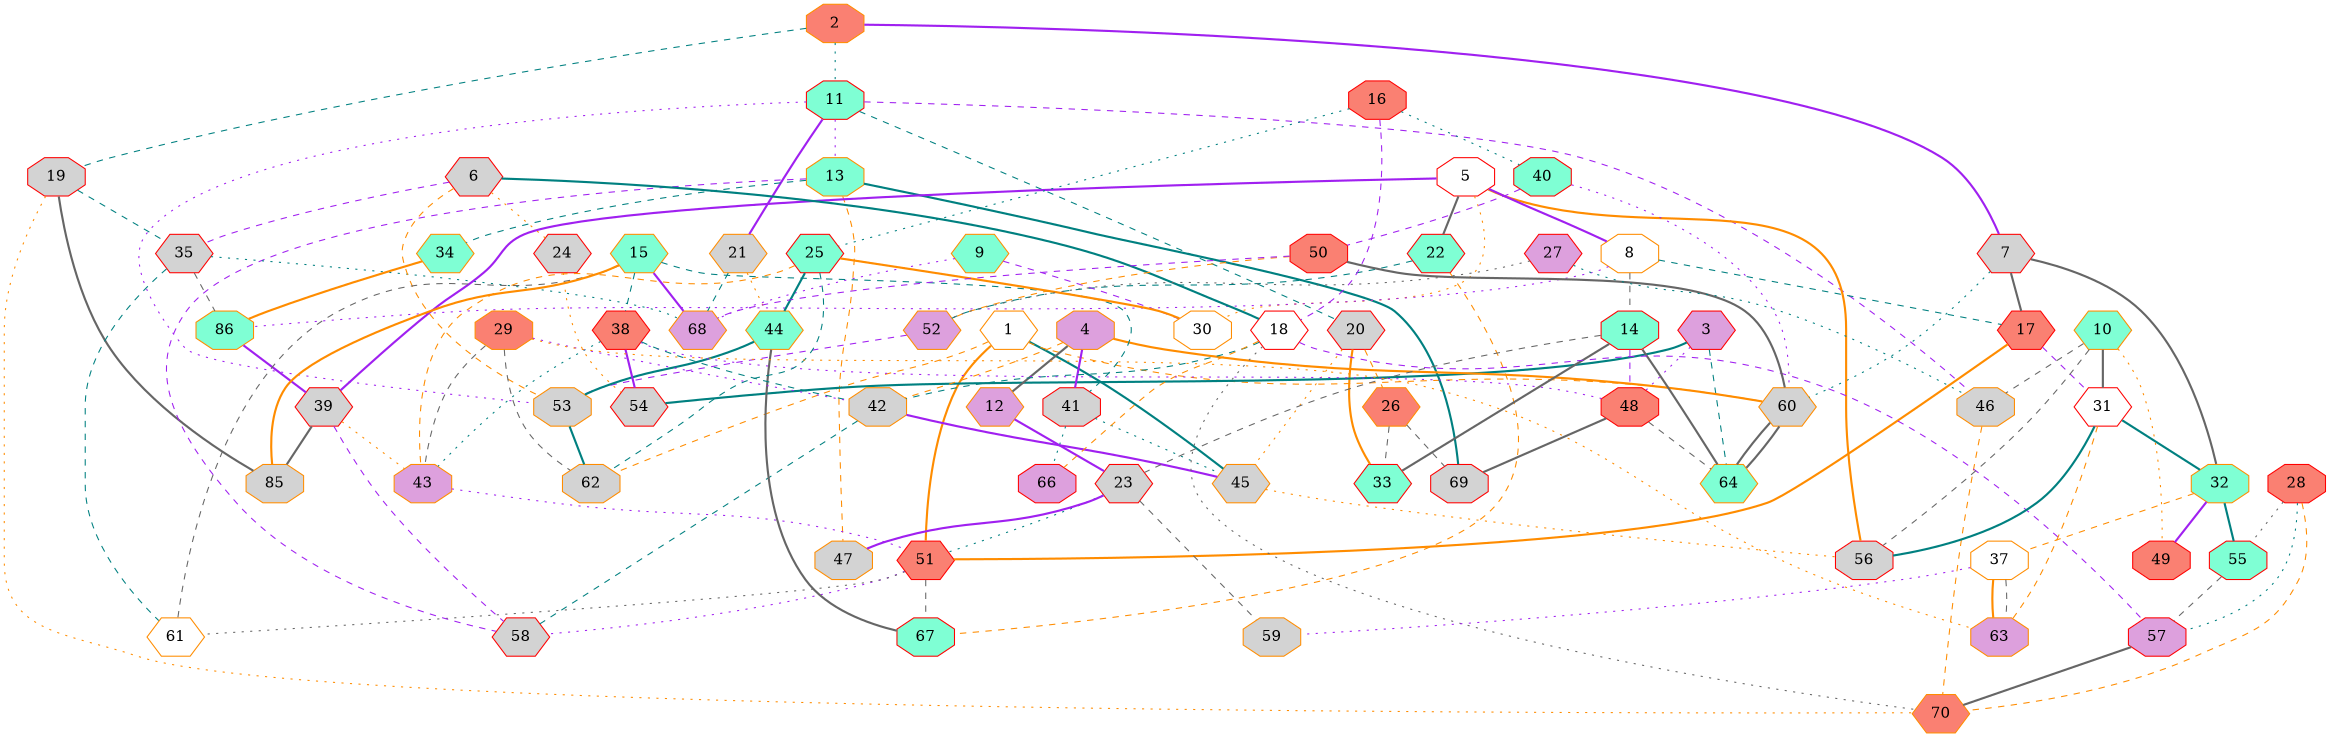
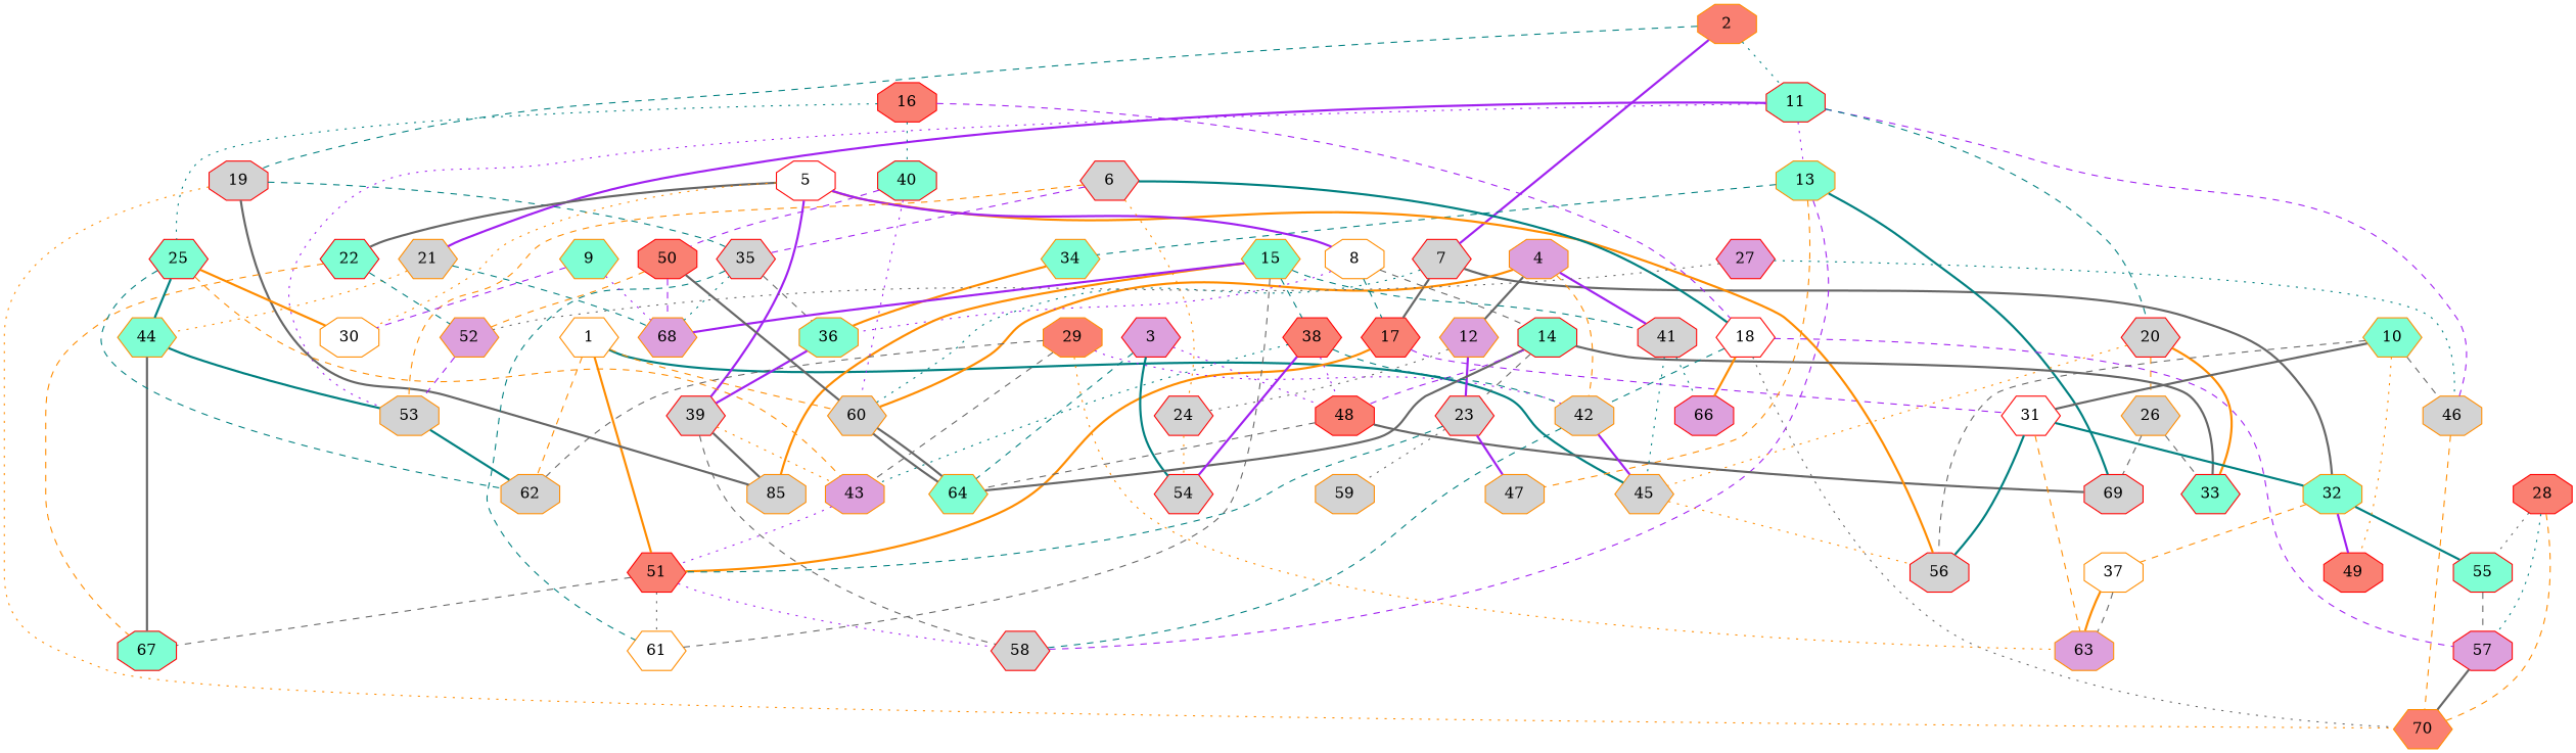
  graph {
    node [color=red fillcolor=lightgrey shape=hexagon style=filled]
    edge [color=teal style=dashed]
    1 [color=darkorange fillcolor=white]
    45 [color=darkorange]
    51 [fillcolor=salmon]
    60 [color=darkorange]
    62 [color=darkorange shape=octagon]
    56 [shape=octagon]
    58
    61 [color=darkorange fillcolor=white]
    67 [fillcolor=aquamarine shape=octagon]
    64 [color=darkorange fillcolor=aquamarine]
    2 [color=darkorange fillcolor=salmon shape=octagon]
    7
    11 [fillcolor=aquamarine shape=octagon]
    19 [shape=octagon]
    17 [fillcolor=salmon]
    32 [color=darkorange fillcolor=aquamarine shape=octagon]
    53 [color=darkorange shape=octagon]
    46 [color=darkorange shape=octagon]
    13 [color=darkorange fillcolor=aquamarine shape=octagon]
    20
    21 [color=darkorange]
    35
    n23 [color=darkorange label=85 shape=octagon]
    70 [color=darkorange fillcolor=salmon]
    3 [fillcolor=plum]
    48 [fillcolor=salmon shape=octagon]
    54
    69 [shape=octagon]
    4 [color=darkorange fillcolor=plum shape=octagon]
    12 [color=darkorange fillcolor=plum]
    41 [shape=octagon]
    42 [color=darkorange shape=octagon]
    24
    23
    66 [fillcolor=plum shape=octagon]
    5 [fillcolor=white shape=octagon]
    8 [color=darkorange fillcolor=white shape=octagon]
    22 [fillcolor=aquamarine]
    30 [color=darkorange fillcolor=white shape=octagon]
    39
    14 [fillcolor=aquamarine shape=octagon]
-   36 [color=darkorange fillcolor=aquamarine shape=octagon label=86]
+   36 [color=darkorange fillcolor=aquamarine shape=octagon]
    52 [color=darkorange fillcolor=plum]
    43 [color=darkorange fillcolor=plum shape=octagon]
    18 [fillcolor=white]
    6
    57 [fillcolor=plum shape=octagon]
    68 [color=darkorange fillcolor=plum]
    31 [fillcolor=white]
    49 [fillcolor=salmon shape=octagon]
    55 [fillcolor=aquamarine shape=octagon]
    37 [color=darkorange fillcolor=white shape=octagon]
    33 [fillcolor=aquamarine]
    9 [color=darkorange fillcolor=aquamarine]
    10 [color=darkorange fillcolor=aquamarine]
    63 [color=darkorange fillcolor=plum shape=octagon]
    34 [color=darkorange fillcolor=aquamarine]
    47 [color=darkorange shape=octagon]
-   26 [color=darkorange fillcolor=salmon]
+   26 [color=darkorange]
    44 [color=darkorange fillcolor=aquamarine]
    59 [color=darkorange shape=octagon]
    15 [color=darkorange fillcolor=aquamarine]
    38 [fillcolor=salmon]
    16 [fillcolor=salmon shape=octagon]
    25 [fillcolor=aquamarine]
    40 [fillcolor=aquamarine shape=octagon]
    50 [fillcolor=salmon shape=octagon]
    27 [fillcolor=plum]
    28 [fillcolor=salmon shape=octagon]
    29 [color=darkorange fillcolor=salmon shape=octagon]
    1 -- 45 [style=bold]
    1 -- 51 [color=darkorange style=bold]
    1 -- 60 [color=darkorange]
    1 -- 62 [color=darkorange]
    45 -- 56 [color=darkorange style=dotted]
    51 -- 58 [color=purple style=dotted]
    51 -- 61 [color=gray40 style=dotted]
    51 -- 67 [color=gray40]
    60 -- 64 [color=gray40 style=bold]
    60 -- 64 [color=gray40 style=bold]
    2 -- 7 [color=purple style=bold]
    2 -- 11 [style=dotted]
    2 -- 19
    7 -- 60 [style=dotted]
    7 -- 17 [color=gray40 style=bold]
    7 -- 32 [color=gray40 style=bold]
    11 -- 53 [color=purple style=dotted]
    11 -- 46 [color=purple]
    11 -- 13 [color=purple style=dotted]
    11 -- 20
    11 -- 21 [color=purple style=bold]
    19 -- 35
    19 -- n23 [color=gray40 style=bold]
    19 -- 70 [color=darkorange style=dotted]
    17 -- 51 [color=darkorange style=bold]
    17 -- 31 [color=purple]
    32 -- 49 [color=purple style=bold]
    32 -- 55 [style=bold]
    32 -- 37 [color=darkorange]
    53 -- 62 [style=bold]
    46 -- 70 [color=darkorange]
    13 -- 58 [color=purple]
    13 -- 69 [style=bold]
    13 -- 34
    13 -- 47 [color=darkorange]
    20 -- 45 [color=darkorange style=dotted]
    20 -- 33 [color=darkorange style=bold]
    20 -- 26 [color=darkorange]
    21 -- 68
    21 -- 44 [color=darkorange style=dotted]
    35 -- 61
    35 -- 36 [color=gray40]
    35 -- 68 [style=dotted]
    3 -- 64
    3 -- 48 [color=purple style=dotted]
    3 -- 54 [style=bold]
    48 -- 64 [color=gray40]
    48 -- 69 [color=gray40 style=bold]
    4 -- 60 [color=darkorange style=bold]
    4 -- 12 [color=gray40 style=bold]
    4 -- 41 [color=purple style=bold]
    4 -- 42 [color=darkorange]
+   12 -- 24 [color=gray40 style=dotted]
    12 -- 23 [color=purple style=bold]
    41 -- 45 [style=dotted]
    41 -- 66 [style=dotted]
    42 -- 45 [color=purple style=bold]
    42 -- 58
    24 -- 54 [color=darkorange style=dotted]
-   23 -- 51 [style=dotted]
+   23 -- 51
    23 -- 47 [color=purple style=bold]
-   23 -- 59 [color=gray40]
+   23 -- 59 [color=gray40 style=dotted]
    5 -- 56 [color=darkorange style=bold]
    5 -- 8 [color=purple style=bold]
    5 -- 22 [color=gray40 style=bold]
    5 -- 30 [color=darkorange style=dotted]
    5 -- 39 [color=purple style=bold]
    8 -- 17
    8 -- 14 [color=gray40]
    8 -- 36 [color=purple style=dotted]
    22 -- 67 [color=darkorange]
    22 -- 52
-   39 -- 58 [color=purple]
+   39 -- 58 [color=gray40]
    39 -- n23 [color=gray40 style=bold]
    39 -- 43 [color=darkorange style=dotted]
    14 -- 64 [color=gray40 style=bold]
    14 -- 48 [color=purple]
    14 -- 23 [color=gray40]
    14 -- 33 [color=gray40 style=bold]
    36 -- 39 [color=purple style=bold]
    52 -- 53 [color=purple]
    43 -- 51 [color=purple style=dotted]
    18 -- 70 [color=gray40 style=dotted]
    18 -- 42
-   18 -- 66 [color=darkorange]
+   18 -- 66 [color=darkorange style=bold]
    18 -- 57 [color=purple]
    6 -- 53 [color=darkorange]
    6 -- 35 [color=purple]
    6 -- 24 [color=darkorange style=dotted]
    6 -- 18 [style=bold]
    57 -- 70 [color=gray40 style=bold]
    31 -- 56 [style=bold]
    31 -- 32 [style=bold]
    31 -- 63 [color=darkorange]
    55 -- 57 [color=gray40]
    37 -- 63 [color=darkorange style=bold]
    37 -- 63 [color=gray40]
-   37 -- 59 [color=purple style=dotted]
    9 -- 30 [color=purple]
    9 -- 68 [color=purple style=dotted]
    10 -- 56 [color=gray40]
    10 -- 46 [color=gray40]
    10 -- 31 [color=gray40 style=bold]
    10 -- 49 [color=darkorange style=dotted]
    34 -- 36 [color=darkorange style=bold]
    26 -- 69 [color=gray40]
    26 -- 33 [color=gray40]
    44 -- 67 [color=gray40 style=bold]
    44 -- 53 [style=bold]
    15 -- 61 [color=gray40]
    15 -- n23 [color=darkorange style=bold]
    15 -- 41
    15 -- 68 [color=purple style=bold]
    15 -- 38
    38 -- 48 [color=purple style=dotted]
    38 -- 54 [color=purple style=bold]
    38 -- 42
    38 -- 43 [style=dotted]
    16 -- 18 [color=purple]
    16 -- 25 [style=dotted]
    16 -- 40 [style=dotted]
    25 -- 62
    25 -- 30 [color=darkorange style=bold]
    25 -- 43 [color=darkorange]
    25 -- 44 [style=bold]
    40 -- 60 [color=purple style=dotted]
    40 -- 50 [color=purple]
    50 -- 60 [color=gray40 style=bold]
    50 -- 52 [color=darkorange]
    50 -- 68 [color=purple]
    27 -- 46 [style=dotted]
    27 -- 52 [color=gray40 style=dotted]
    28 -- 70 [color=darkorange]
    28 -- 57 [style=dotted]
    28 -- 55 [color=gray40 style=dotted]
    29 -- 62 [color=gray40]
    29 -- 42 [color=purple style=dotted]
    29 -- 43 [color=gray40]
    29 -- 63 [color=darkorange style=dotted]
  }
